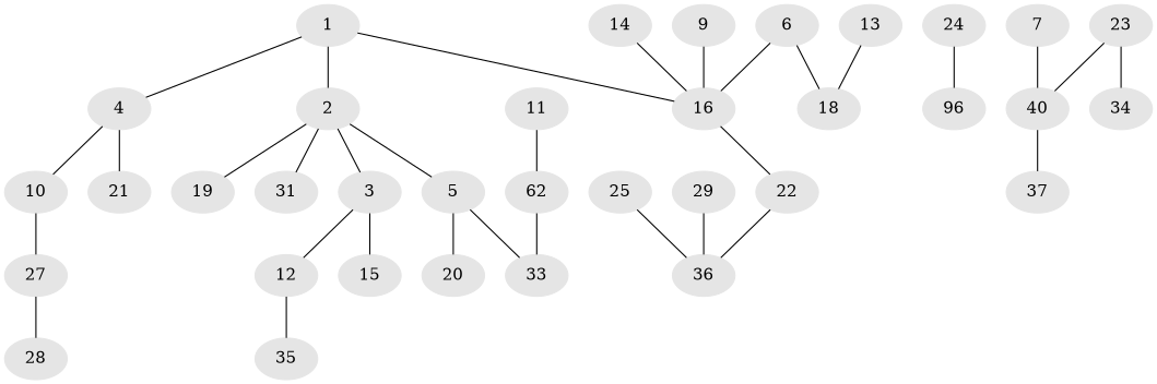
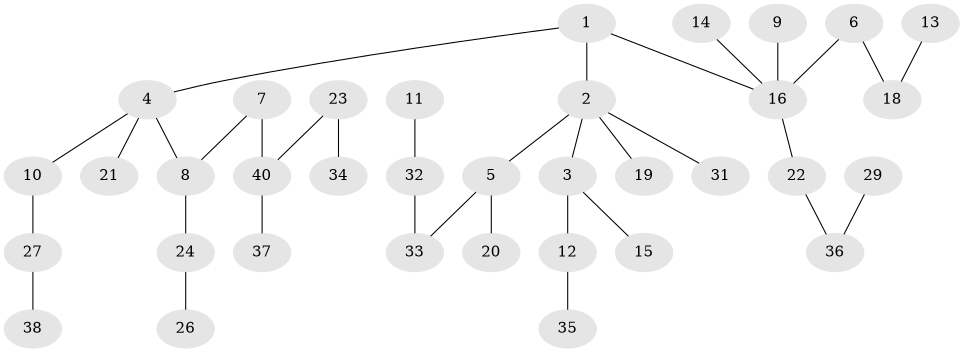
  graph {
    node [color=gray90 style=filled]
    edge [weight=1.0]
    1
    2
    4
    16
    3
    5
    19
    31
+   8
    10
    21
    22
    12
    15
    20
    33
    35
    24
    27
    6
    18
    7
    n23 [label=40]
    37
-   26 [label=96]
+   26
    9
-   28
+   28 [label=38]
    11
-   32 [label=62]
+   32
    13
    14
    36
    23
    34
-   25
    29
    1 -- 2
    1 -- 4
    1 -- 16
    2 -- 3
    2 -- 5
    2 -- 19
    2 -- 31
+   4 -- 8
    4 -- 10
    4 -- 21
    16 -- 22
    3 -- 12
    3 -- 15
    5 -- 20
    5 -- 33
+   8 -- 24
    10 -- 27
    22 -- 36
    12 -- 35
    24 -- 26
    27 -- 28
    6 -- 16
    6 -- 18
+   7 -- 8
    7 -- n23
    n23 -- 37
    9 -- 16
    11 -- 32
    32 -- 33
    13 -- 18
    14 -- 16
    23 -- n23
    23 -- 34
-   25 -- 36
    29 -- 36
  }
